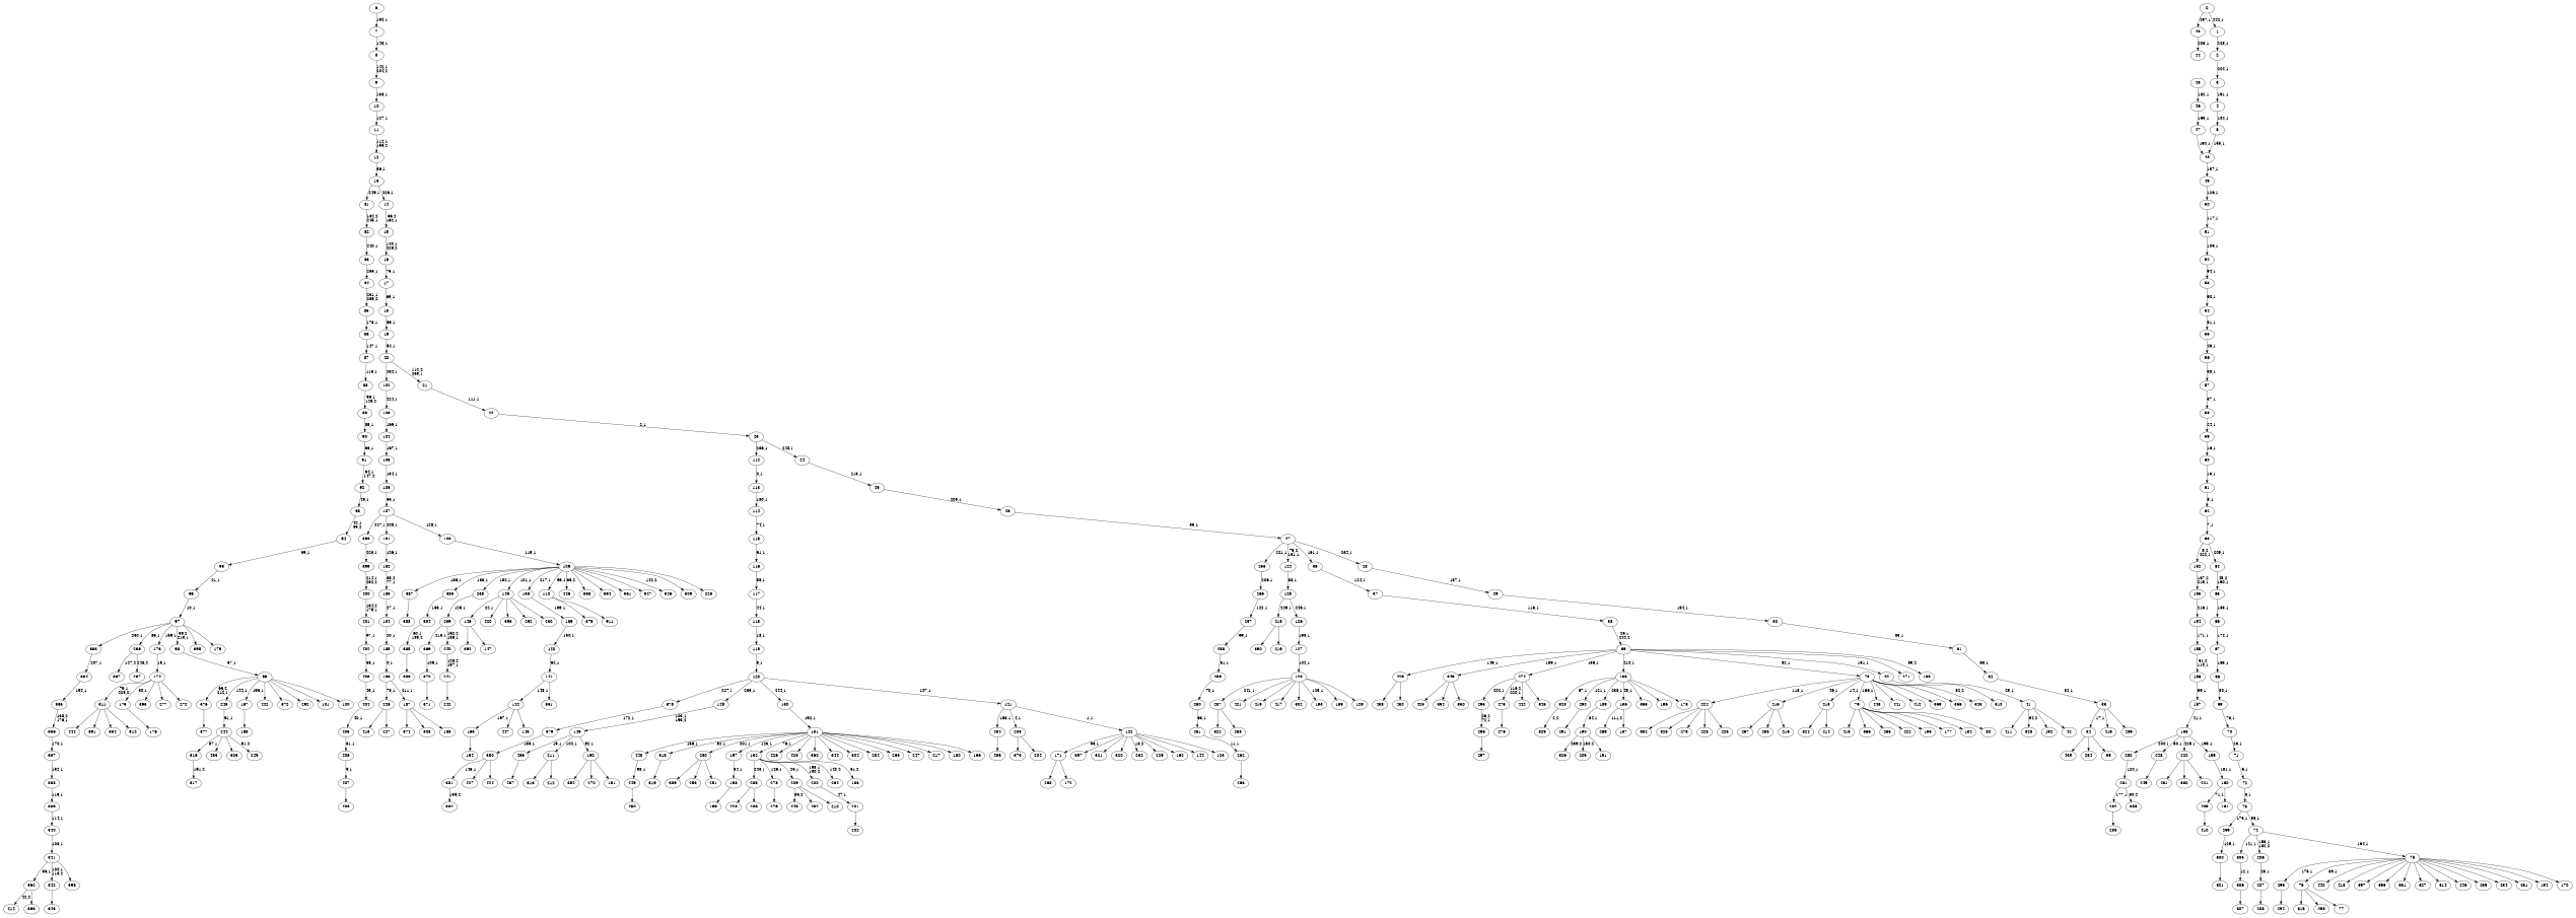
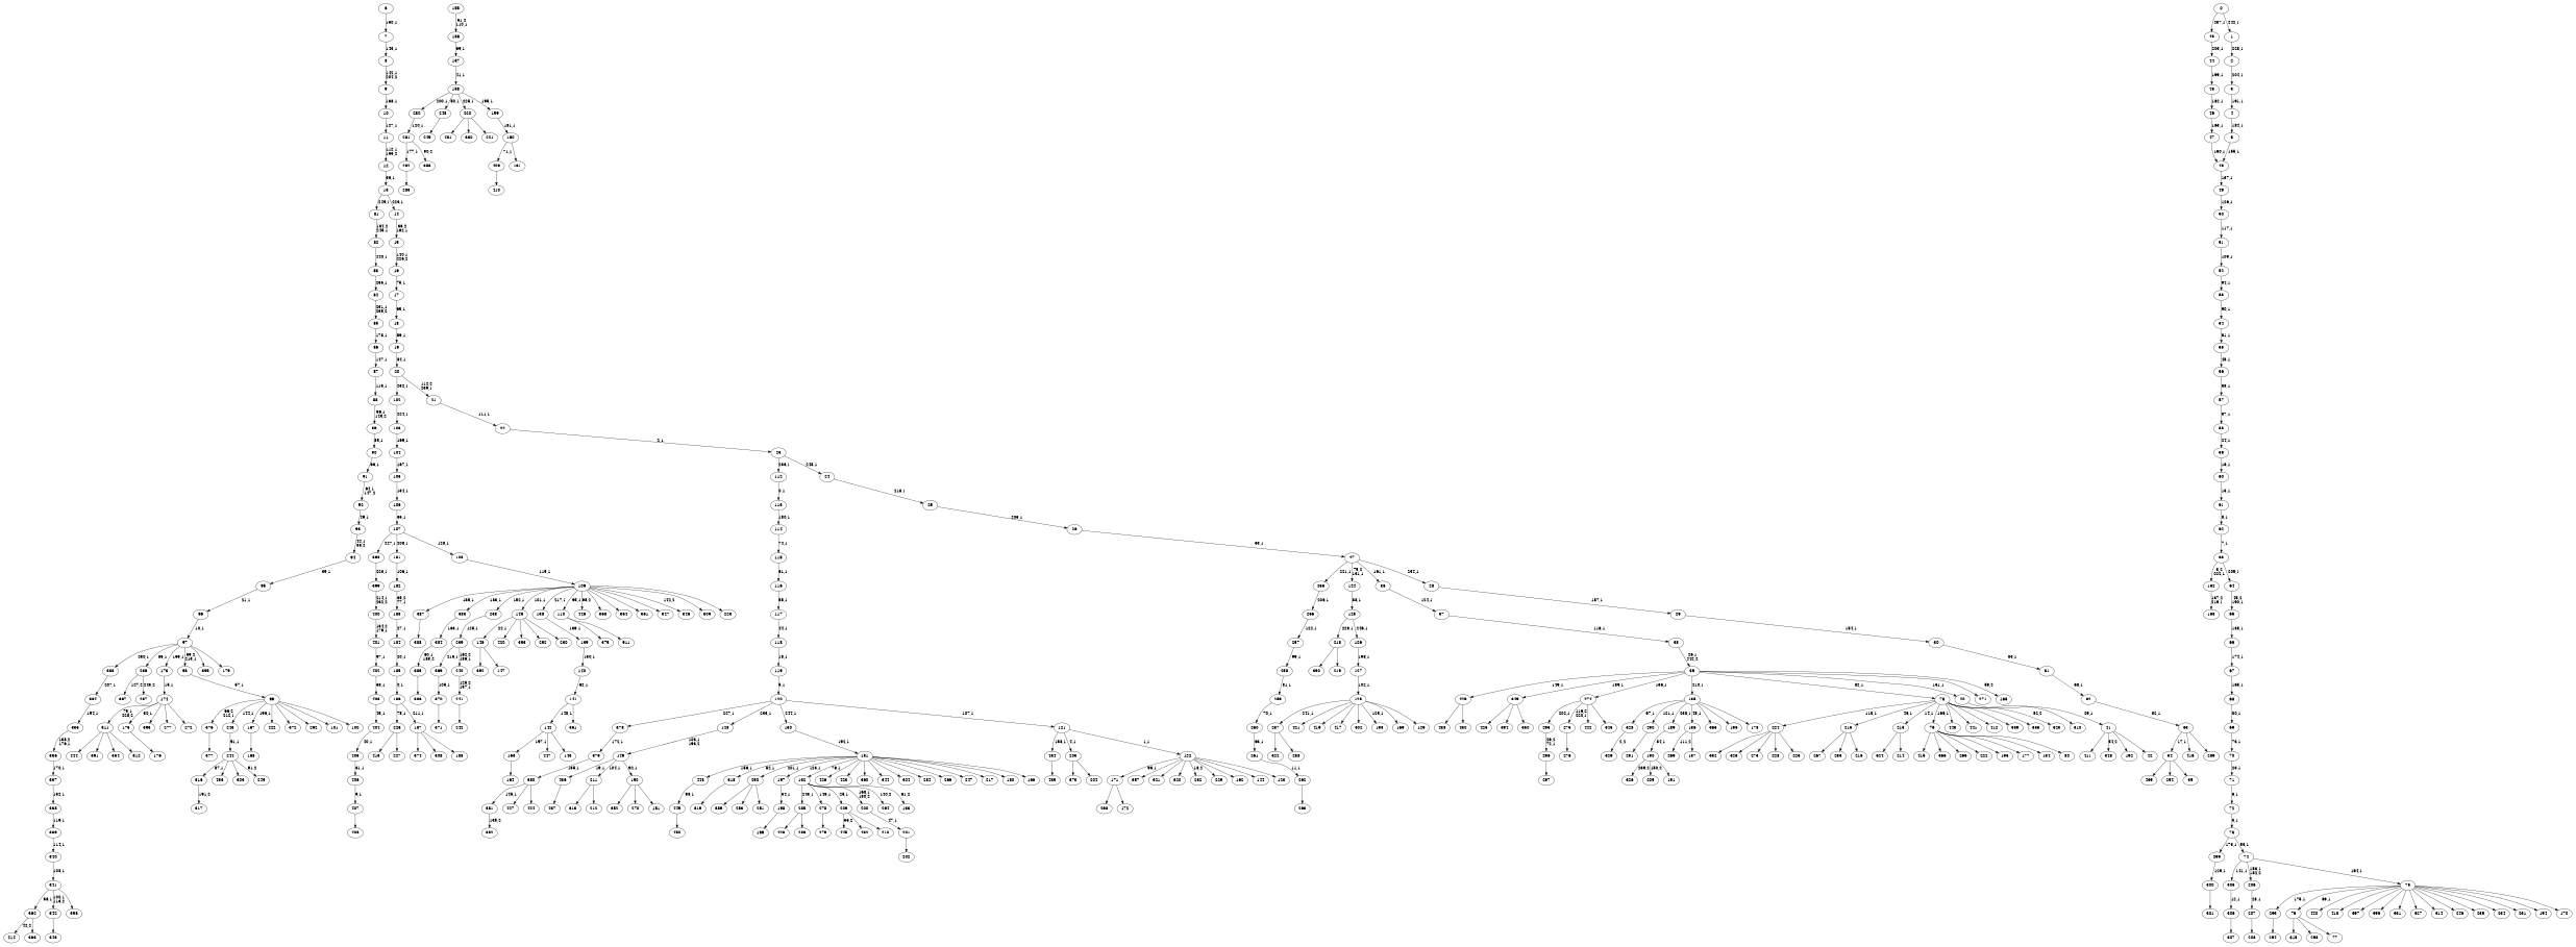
  digraph {
    449
    450
    448
    436
    437
    434
    435
    429
    438
    430
    409
    410
    407
    408
    406
    405
    404
    403
    402
    401
    400
    399
    398
    387
    388
    385
    386
    384
    383
    381
    382
    380
    427
    424
    379
    378
    376
    377
    370
    371
    369
    362
    414
    363
    349
    425
    394
    350
    342
    343
    341
    358
    340
    339
    338
    337
    336
    335
    334
    333
    328
    329
    318
    319
    316
    317
    311
    444
    391
    354
    312
    306
    307
    305
    300
    301
    299
    296
    297
    295
    293
    294
    290
    291
    287
    322
    288
    285
    428
    286
    282
    283
    281
    355
    280
    278
    279
    275
    276
    274
    442
    345
    262
    263
    261
    260
    259
    258
    257
    256
    255
    250
    389
    253
    251
    248
    249
    244
    433
    303
    245
    243
    241
    242
    240
    239
    238
    236
    367
    237
    226
    413
    227
    224
    332
    325
    273
    228
    225
    220
    431
    330
    221
    218
    390
    219
    215
    267
    233
    216
    213
    324
    214
    211
    313
    212
    209
    445
    432
    210
    207
    208
    206
    203
    373
    204
    201
    202
    200
    198
    199
    197
    190
    326
    205
    191
    189
    187
    374
    308
    188
    186
    185
    184
    183
    182
    181
    175
    176
    174
    393
    277
    272
    173
    171
    268
    172
    167
    168
    163
    164
    160
    161
    159
    158
    157
    156
    155
-   154
    153
    152
    150
    352
    270
    151
    149
    148
    146
    392
    147
    145
    420
    353
    252
    230
    142
    447
    143
    141
    351
    140
    139
    138
    136
    269
    137
    135
    365
    196
    178
    132
    264
    133
    131
    426
    423
    360
    344
    304
    284
    266
    247
    217
    180
    166
    130
    128
    421
    419
    417
    302
    193
    169
    129
    127
    126
    125
    124
    122
    357
    321
    320
    232
    229
    162
    144
    123
    121
    120
    119
    118
    117
    116
    115
    114
    113
    112
    110
    375
    n290 [label=911]
    109
    446
    368
    364
    361
    347
    346
    309
    223
    108
    107
    106
    105
    104
    103
    102
    99
    422
    372
    292
    101
    100
    98
    97
    395
    179
    96
    95
    94
    93
    92
    91
    90
    89
    88
    87
    86
    85
    84
    83
    82
    81
    79
    415
    366
    265
    222
    195
    177
    134
    80
    78
    443
    441
    412
    359
    356
    323
    310
    76
    315
    298
    77
    75
    440
    418
    397
    396
    331
    327
    314
    246
    235
    234
    231
    194
    170
    74
    73
    72
    71
    70
    69
    68
    67
    66
    65
    64
    63
    62
    61
    60
    59
    58
    57
    56
    55
    54
    53
    52
    51
    50
    49
    48
    47
    46
    45
    44
    43
    41
    411
    348
    192
    42
    40
    39
    271
    165
    38
    37
    36
    34
    439
    254
    35
    33
    416
    289
    32
    31
    30
    29
    28
    27
    26
    25
    24
    23
    22
    21
    20
    19
    18
    17
    16
    15
    14
    13
    12
    11
    10
    9
    8
    7
    6
    5
    4
    3
    2
    1
    0
    449 -> 450
    448 -> 449 [label="98,1"]
    436 -> 437
    434 -> 435
    429 -> 438
    429 -> 430
    409 -> 410
    407 -> 408
    406 -> 407 [label="9,1"]
    405 -> 406 [label="31,1"]
    404 -> 405 [label="40,1"]
    403 -> 404 [label="43,1"]
    402 -> 403 [label="58,1"]
    401 -> 402 [label="97,1"]
    400 -> 401 [label="134,2\n179,1"]
    399 -> 400 [label="214,1\n232,2"]
    398 -> 399 [label="223,1"]
    387 -> 388
    385 -> 386
    384 -> 385 [label="60,1\n183,2"]
    383 -> 384 [label="133,1"]
    381 -> 382 [label="135,2"]
    380 -> 381 [label="145,1"]
    380 -> 427
    380 -> 424
    379 -> 380 [label="135,1"]
    378 -> 379 [label="172,1"]
    376 -> 377
    370 -> 371
    369 -> 370 [label="105,1"]
    362 -> 414 [label="42,2"]
    362 -> 363
    349 -> 425
    349 -> 394
    349 -> 350
    342 -> 343
    341 -> 362 [label="56,1"]
    341 -> 342 [label="100,1\n113,2"]
    341 -> 358
    340 -> 341 [label="108,1"]
    339 -> 340 [label="114,1"]
    338 -> 339 [label="119,1"]
    337 -> 338 [label="132,1"]
    336 -> 337 [label="170,1"]
    335 -> 336 [label="138,2\n176,1"]
    334 -> 335 [label="194,1"]
    333 -> 334 [label="207,1"]
    328 -> 329 [label="2,2"]
    318 -> 319
    316 -> 317 [label="191,2"]
    311 -> 444
    311 -> 391
    311 -> 354
    311 -> 312
    306 -> 307
    305 -> 306 [label="12,1"]
    300 -> 301
    299 -> 300 [label="129,1"]
    296 -> 297
    295 -> 296 [label="26,2\n72,1"]
    293 -> 294
    290 -> 291
    287 -> 322
    287 -> 288
    285 -> 428
    285 -> 286
    282 -> 283
    281 -> 282 [label="177,1"]
    281 -> 355 [label="90,2"]
    280 -> 281 [label="120,1"]
    278 -> 279
    275 -> 276
    274 -> 295 [label="202,1"]
    274 -> 275 [label="116,2\n220,1"]
    274 -> 442
    274 -> 345
    262 -> 263
    261 -> 262 [label="11,1"]
    260 -> 261 [label="63,1"]
    259 -> 260 [label="70,1"]
    258 -> 259 [label="81,1"]
    257 -> 258 [label="99,1"]
    256 -> 257 [label="122,1"]
    255 -> 256 [label="206,1"]
    250 -> 389
    250 -> 253
    250 -> 251
    248 -> 249
    244 -> 316 [label="87,1"]
    244 -> 433
    244 -> 303
    244 -> 245 [label="91,2"]
    243 -> 244 [label="91,1"]
    241 -> 242
    240 -> 241 [label="125,2\n157,1"]
    239 -> 369 [label="215,1"]
    239 -> 240 [label="162,2\n186,1"]
    238 -> 239 [label="125,1"]
    236 -> 367 [label="127,2"]
    236 -> 237 [label="245,2"]
    226 -> 413
    226 -> 227
    224 -> 332
    224 -> 325
    224 -> 273
    224 -> 228
    224 -> 225
    220 -> 431
    220 -> 330
    220 -> 221
    218 -> 390
    218 -> 219
    215 -> 267
    215 -> 233
    215 -> 216
    213 -> 324
    213 -> 214
    211 -> 313
    211 -> 212
    209 -> 445 [label="55,2"]
    209 -> 432
    209 -> 210
    207 -> 208
    206 -> 207 [label="28,1"]
    203 -> 373
    203 -> 204
    201 -> 202
    200 -> 201 [label="47,1"]
    198 -> 199
    197 -> 198 [label="34,1"]
    190 -> 326 [label="239,2"]
    190 -> 205 [label="150,2"]
    190 -> 191
    189 -> 190 [label="84,1"]
    187 -> 374
    187 -> 308
    187 -> 188
    186 -> 226 [label="78,1"]
    186 -> 187 [label="211,1"]
    185 -> 186 [label="0,1"]
    184 -> 185 [label="20,1"]
    183 -> 184 [label="27,1"]
    182 -> 183 [label="35,2\n77,1"]
    181 -> 182 [label="106,1"]
    175 -> 176
    174 -> 311 [label="79,1\n228,2"]
    174 -> 175 [label="30,1"]
    174 -> 393
    174 -> 277
    174 -> 272
    173 -> 174 [label="15,1"]
    171 -> 268
    171 -> 172
    167 -> 168
    163 -> 164
    160 -> 409 [label="71,1"]
    160 -> 161
    159 -> 160 [label="181,1"]
    158 -> 280 [label="200,1"]
    158 -> 248 [label="50,1"]
    158 -> 220 [label="225,1"]
    158 -> 159 [label="195,1"]
    157 -> 158 [label="41,1"]
    156 -> 157 [label="69,1"]
    155 -> 156 [label="51,2\n110,1"]
-   154 -> 155 [label="171,1"]
-   153 -> 154 [label="216,1"]
    152 -> 153 [label="137,2\n219,1"]
    150 -> 352
    150 -> 270
    150 -> 151
    149 -> 436 [label="19,1"]
    149 -> 211 [label="104,1"]
    149 -> 150 [label="92,1"]
    148 -> 149 [label="103,1\n193,2"]
    146 -> 392
    146 -> 147
    145 -> 146 [label="22,1"]
    145 -> 420
    145 -> 353
    145 -> 252
    145 -> 230
    142 -> 163 [label="197,1"]
    142 -> 447
    142 -> 143
    141 -> 142 [label="148,1"]
    141 -> 351
    140 -> 141 [label="62,1"]
    139 -> 140 [label="130,1"]
    138 -> 139 [label="139,1"]
    136 -> 269 [label="111,2"]
    136 -> 137
    135 -> 328 [label="67,1"]
    135 -> 290 [label="121,1"]
    135 -> 189 [label="238,1"]
    135 -> 136 [label="48,1"]
    135 -> 365
    135 -> 196
    135 -> 178
    132 -> 285 [label="243,1"]
    132 -> 278 [label="146,1"]
    132 -> 209 [label="25,1"]
    132 -> 200 [label="168,1\n180,2"]
    132 -> 264 [label="140,2"]
    132 -> 133 [label="61,2"]
    131 -> 448 [label="156,1"]
    131 -> 318 [label="52,1"]
    131 -> 250 [label="201,1"]
    131 -> 197 [label="123,1"]
    131 -> 132 [label="76,1"]
    131 -> 426
    131 -> 423
    131 -> 360
    131 -> 344
    131 -> 304
    131 -> 284
    131 -> 266
    131 -> 247
    131 -> 217
    131 -> 180
    131 -> 166
    130 -> 131 [label="192,1"]
    128 -> 287 [label="241,1"]
    128 -> 421
    128 -> 419
    128 -> 417
    128 -> 302
    128 -> 193 [label="125,1"]
    128 -> 169
    128 -> 129
    127 -> 128 [label="102,1"]
    126 -> 127 [label="198,1"]
    125 -> 218 [label="229,1"]
    125 -> 126 [label="246,1"]
    124 -> 125 [label="88,1"]
    122 -> 171 [label="93,1"]
    122 -> 357
    122 -> 321
    122 -> 320
    122 -> 232 [label="18,2"]
    122 -> 229
    122 -> 162
    122 -> 144
    122 -> 123
    121 -> 434 [label="158,1"]
    121 -> 203 [label="4,1"]
    121 -> 122 [label="1,1"]
    120 -> 378 [label="227,1"]
    120 -> 148 [label="233,1"]
    120 -> 130 [label="244,1"]
    120 -> 121 [label="107,1"]
    119 -> 120 [label="5,1"]
    118 -> 119 [label="18,1"]
    117 -> 118 [label="44,1"]
    116 -> 117 [label="55,1"]
    115 -> 116 [label="61,1"]
    114 -> 115 [label="74,1"]
    113 -> 114 [label="180,1"]
    112 -> 113 [label="0,1"]
    110 -> 375
    110 -> n290
    109 -> 387 [label="185,1"]
    109 -> 383 [label="183,1"]
    109 -> 238 [label="152,1"]
    109 -> 145 [label="101,1"]
    109 -> 138 [label="217,1"]
    109 -> 110 [label="95,1"]
    109 -> 446 [label="65,2"]
    109 -> 368
    109 -> 364
    109 -> 361
    109 -> 347
    109 -> 346 [label="142,2"]
    109 -> 309
    109 -> 223
    108 -> 109 [label="115,1"]
    107 -> 398 [label="247,1"]
    107 -> 181 [label="208,1"]
    107 -> 108 [label="128,1"]
    106 -> 107 [label="35,1"]
    105 -> 106 [label="134,1"]
    104 -> 105 [label="167,1"]
    103 -> 104 [label="169,1"]
    102 -> 103 [label="224,1"]
    99 -> 376 [label="66,2\n212,1"]
    99 -> 243 [label="144,1"]
    99 -> 167 [label="196,1"]
    99 -> 422
    99 -> 372
    99 -> 292
    99 -> 101
    99 -> 100
    98 -> 99 [label="57,1"]
    97 -> 333 [label="230,1"]
    97 -> 236 [label="86,1"]
    97 -> 173 [label="159,1"]
    97 -> 98 [label="39,2\n213,1"]
    97 -> 395
    97 -> 179
    96 -> 97 [label="10,1"]
    95 -> 96 [label="21,1"]
    94 -> 95 [label="39,1"]
    93 -> 94 [label="42,1\n85,2"]
    92 -> 93 [label="49,1"]
    91 -> 92 [label="64,1\n147,2"]
    90 -> 91 [label="66,1"]
    89 -> 90 [label="85,1"]
    88 -> 89 [label="96,1\n143,2"]
    87 -> 88 [label="113,1"]
    86 -> 87 [label="147,1"]
    85 -> 86 [label="178,1"]
    84 -> 85 [label="231,1\n235,2"]
    83 -> 84 [label="235,1"]
    82 -> 83 [label="240,1"]
    81 -> 82 [label="184,2\n245,1"]
    79 -> 415
    79 -> 366
    79 -> 265
    79 -> 222
    79 -> 195
    79 -> 177
    79 -> 134
    79 -> 80
    78 -> 224 [label="118,1"]
    78 -> 215 [label="46,1"]
    78 -> 213 [label="14,1"]
    78 -> 79 [label="166,1"]
    78 -> 443
    78 -> 441
    78 -> 412
    78 -> 359
    78 -> 356
    78 -> 323 [label="82,2"]
    78 -> 310
    76 -> 315
    76 -> 298
    76 -> 77
    75 -> 293 [label="175,1"]
    75 -> 76 [label="89,1"]
    75 -> 440
    75 -> 418
    75 -> 397
    75 -> 396
    75 -> 331
    75 -> 327
    75 -> 314
    75 -> 246
    75 -> 235
    75 -> 234
    75 -> 231
    75 -> 194
    75 -> 170
    74 -> 305 [label="141,1"]
    74 -> 206 [label="153,1\n182,2"]
    74 -> 75 [label="164,1"]
    73 -> 299 [label="173,1"]
    73 -> 74 [label="53,1"]
    72 -> 73 [label="3,1"]
    71 -> 72 [label="6,1"]
    70 -> 71 [label="23,1"]
    69 -> 70 [label="73,1"]
    68 -> 69 [label="80,1"]
    67 -> 68 [label="165,1"]
    66 -> 67 [label="174,1"]
    65 -> 66 [label="188,1"]
    64 -> 65 [label="45,2\n190,1"]
    63 -> 152 [label="8,2\n222,1"]
    63 -> 64 [label="209,1"]
    62 -> 63 [label="7,1"]
    61 -> 62 [label="8,1"]
    60 -> 61 [label="13,1"]
    59 -> 60 [label="16,1"]
    58 -> 59 [label="24,1"]
    57 -> 58 [label="37,1"]
    56 -> 57 [label="38,1"]
    55 -> 56 [label="45,1"]
    54 -> 55 [label="51,1"]
    53 -> 54 [label="90,1"]
    52 -> 53 [label="94,1"]
    51 -> 52 [label="109,1"]
    50 -> 51 [label="117,1"]
    49 -> 50 [label="126,1"]
    48 -> 49 [label="137,1"]
    47 -> 48 [label="160,1"]
    46 -> 47 [label="163,1"]
    45 -> 46 [label="182,1"]
+   44 -> 45 [label="199,1"]
    43 -> 44 [label="203,1"]
    41 -> 411
    41 -> 348 [label="54,2"]
    41 -> 192
    41 -> 42
    40 -> 41 [label="29,1"]
    39 -> 429 [label="149,1"]
    39 -> 349 [label="189,1"]
    39 -> 274 [label="136,1"]
    39 -> 135 [label="210,1"]
    39 -> 78 [label="82,1"]
    39 -> 40 [label="151,1"]
    39 -> 271
    39 -> 165 [label="59,2"]
    38 -> 39 [label="26,1\n242,2"]
    37 -> 38 [label="116,1"]
    36 -> 37 [label="124,1"]
    34 -> 439
    34 -> 254
    34 -> 35
    33 -> 34 [label="17,1"]
    33 -> 416
    33 -> 289
    32 -> 33 [label="32,1"]
    31 -> 32 [label="68,1"]
    30 -> 31 [label="83,1"]
    29 -> 30 [label="154,1"]
    28 -> 29 [label="187,1"]
    27 -> 255 [label="221,1"]
    27 -> 124 [label="75,2\n131,1"]
    27 -> 36 [label="161,1"]
    27 -> 28 [label="234,1"]
    26 -> 27 [label="33,1"]
    25 -> 26 [label="205,1"]
    24 -> 25 [label="218,1"]
    23 -> 112 [label="236,1"]
    23 -> 24 [label="248,1"]
    22 -> 23 [label="2,1"]
    21 -> 22 [label="111,1"]
    20 -> 102 [label="232,1"]
    20 -> 21 [label="112,2\n239,1"]
    19 -> 20 [label="54,1"]
    18 -> 19 [label="59,1"]
    17 -> 18 [label="65,1"]
    16 -> 17 [label="75,1"]
    15 -> 16 [label="140,1\n226,2"]
    14 -> 15 [label="36,2\n162,1"]
    13 -> 81 [label="249,1"]
    13 -> 14 [label="226,1"]
    12 -> 13 [label="36,1"]
    11 -> 12 [label="112,1\n155,2"]
    10 -> 11 [label="127,1"]
    9 -> 10 [label="138,1"]
    8 -> 9 [label="142,1\n204,2"]
    7 -> 8 [label="143,1"]
    6 -> 7 [label="150,1"]
    5 -> 48 [label="155,1"]
    4 -> 5 [label="184,1"]
    3 -> 4 [label="191,1"]
    2 -> 3 [label="204,1"]
    1 -> 2 [label="228,1"]
    0 -> 43 [label="237,1"]
    0 -> 1 [label="242,1"]
  }
